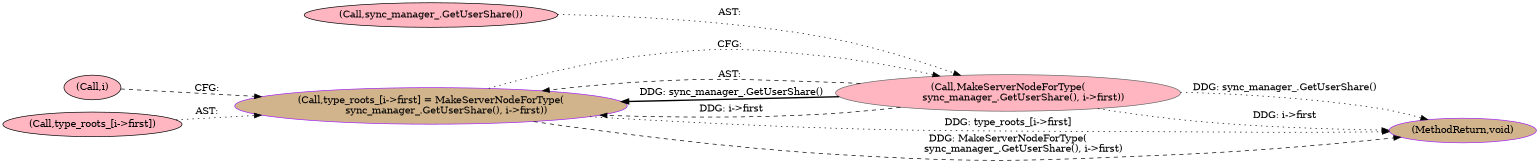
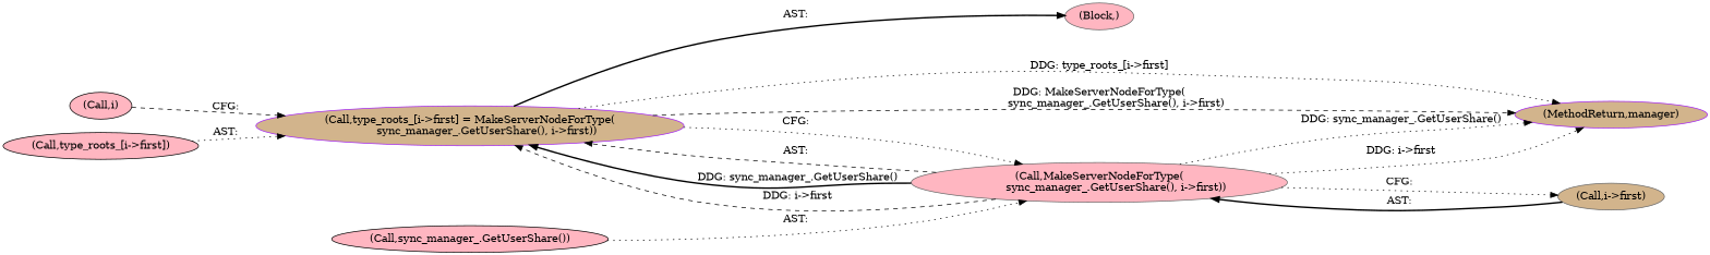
  digraph {
    rankdir=LR
    node [color=gray40 fillcolor=lightpink style=filled]
    edge [style=dotted]
    n1 [color=purple fillcolor=tan label="(Call,type_roots_[i->first] = MakeServerNodeForType(\n          sync_manager_.GetUserShare(), i->first))"]
    n2 [label="(Call,MakeServerNodeForType(\n          sync_manager_.GetUserShare(), i->first))"]
-   n4 [color=purple fillcolor=tan label="(MethodReturn,void)"]
+   n3 [label="(Block,)"]
+   n4 [color=purple fillcolor=tan label="(MethodReturn,manager)"]
+   n5 [fillcolor=tan label="(Call,i->first)"]
    n6 [color=black label="(Call,i)"]
    n7 [color=black label="(Call,type_roots_[i->first])"]
    n8 [color=black label="(Call,sync_manager_.GetUserShare())"]
    n1 -> n2 [label="CFG: "]
+   n1 -> n3 [label="AST: " style=bold]
    n1 -> n4 [label="DDG: type_roots_[i->first]"]
    n1 -> n4 [label="DDG: MakeServerNodeForType(\n          sync_manager_.GetUserShare(), i->first)" style=dashed]
    n2 -> n1 [label="AST: " style=dashed]
    n2 -> n1 [label="DDG: sync_manager_.GetUserShare()" style=bold]
    n2 -> n1 [label="DDG: i->first" style=dashed]
    n2 -> n4 [label="DDG: sync_manager_.GetUserShare()"]
    n2 -> n4 [label="DDG: i->first"]
+   n2 -> n5 [label="CFG: "]
+   n5 -> n2 [label="AST: " style=bold]
    n6 -> n1 [label="CFG: " style=dashed]
    n7 -> n1 [label="AST: "]
    n8 -> n2 [label="AST: "]
  }
